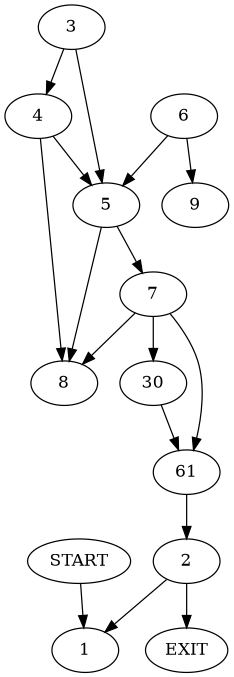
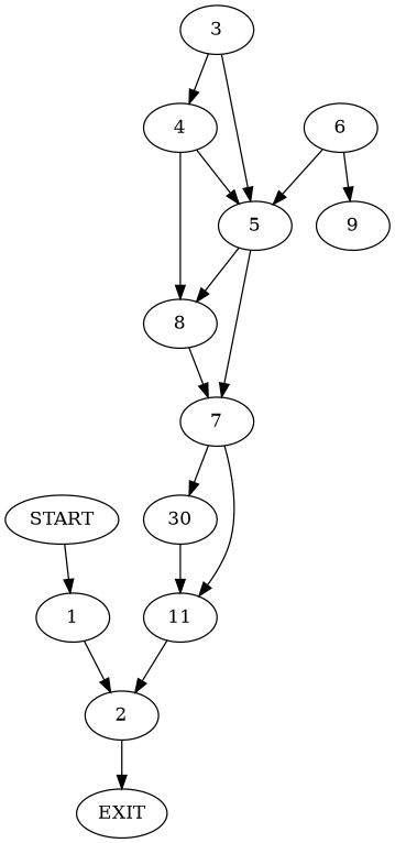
  digraph {
    n1 [label=START]
    1
    2
    n4 [label=EXIT]
    3
    4
    5
    8
    7
    6
    9
    n12 [label=30]
-   11 [label=61]
+   11
    n1 -> 1
-   2 -> 1
+   1 -> 2
    2 -> n4
    3 -> 4
    3 -> 5
    4 -> 5
    4 -> 8
    5 -> 8
    5 -> 7
-   7 -> 8
+   8 -> 7
    7 -> n12
    7 -> 11
    6 -> 5
    6 -> 9
    n12 -> 11
    11 -> 2
  }
